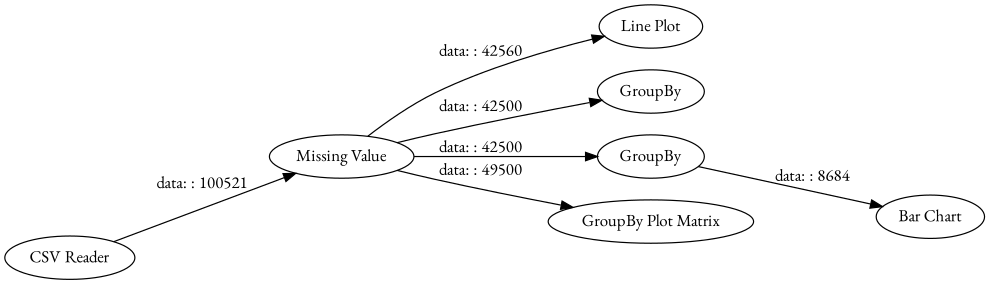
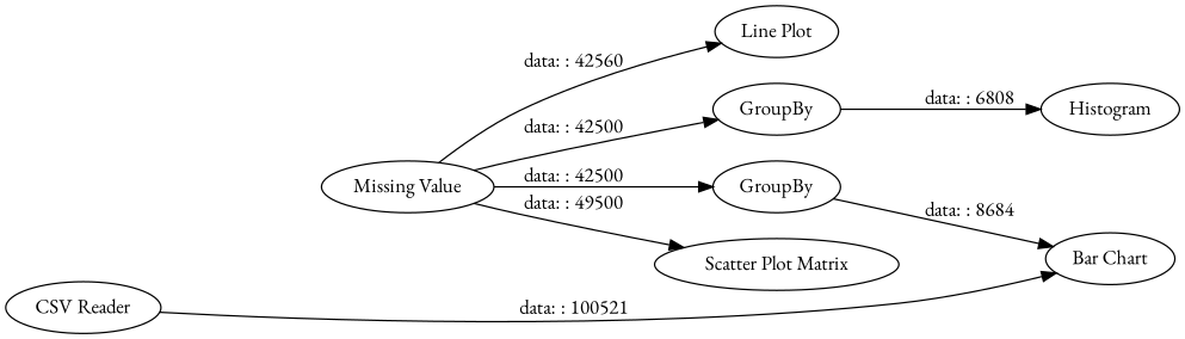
  digraph {
    fontname="EB Garamond"
    rankdir=LR
    node [fontname="EB Garamond"]
    edge [fontname="EB Garamond"]
    n1 [label="Line Plot"]
    n2 [label=GroupBy]
+   n3 [label=Histogram]
    n4 [label="Missing Value"]
    n5 [label=GroupBy]
-   n6 [label="GroupBy Plot Matrix"]
+   n6 [label="Scatter Plot Matrix"]
    n7 [label="Bar Chart"]
    n8 [label="CSV Reader"]
+   n2 -> n3 [label="data: : 6808"]
    n4 -> n1 [label="data: : 42560"]
    n4 -> n2 [label="data: : 42500"]
    n4 -> n5 [label="data: : 42500"]
    n4 -> n6 [label="data: : 49500"]
    n5 -> n7 [label="data: : 8684"]
-   n8 -> n4 [label="data: : 100521"]
+   n8 -> n7 [label="data: : 100521"]
  }
